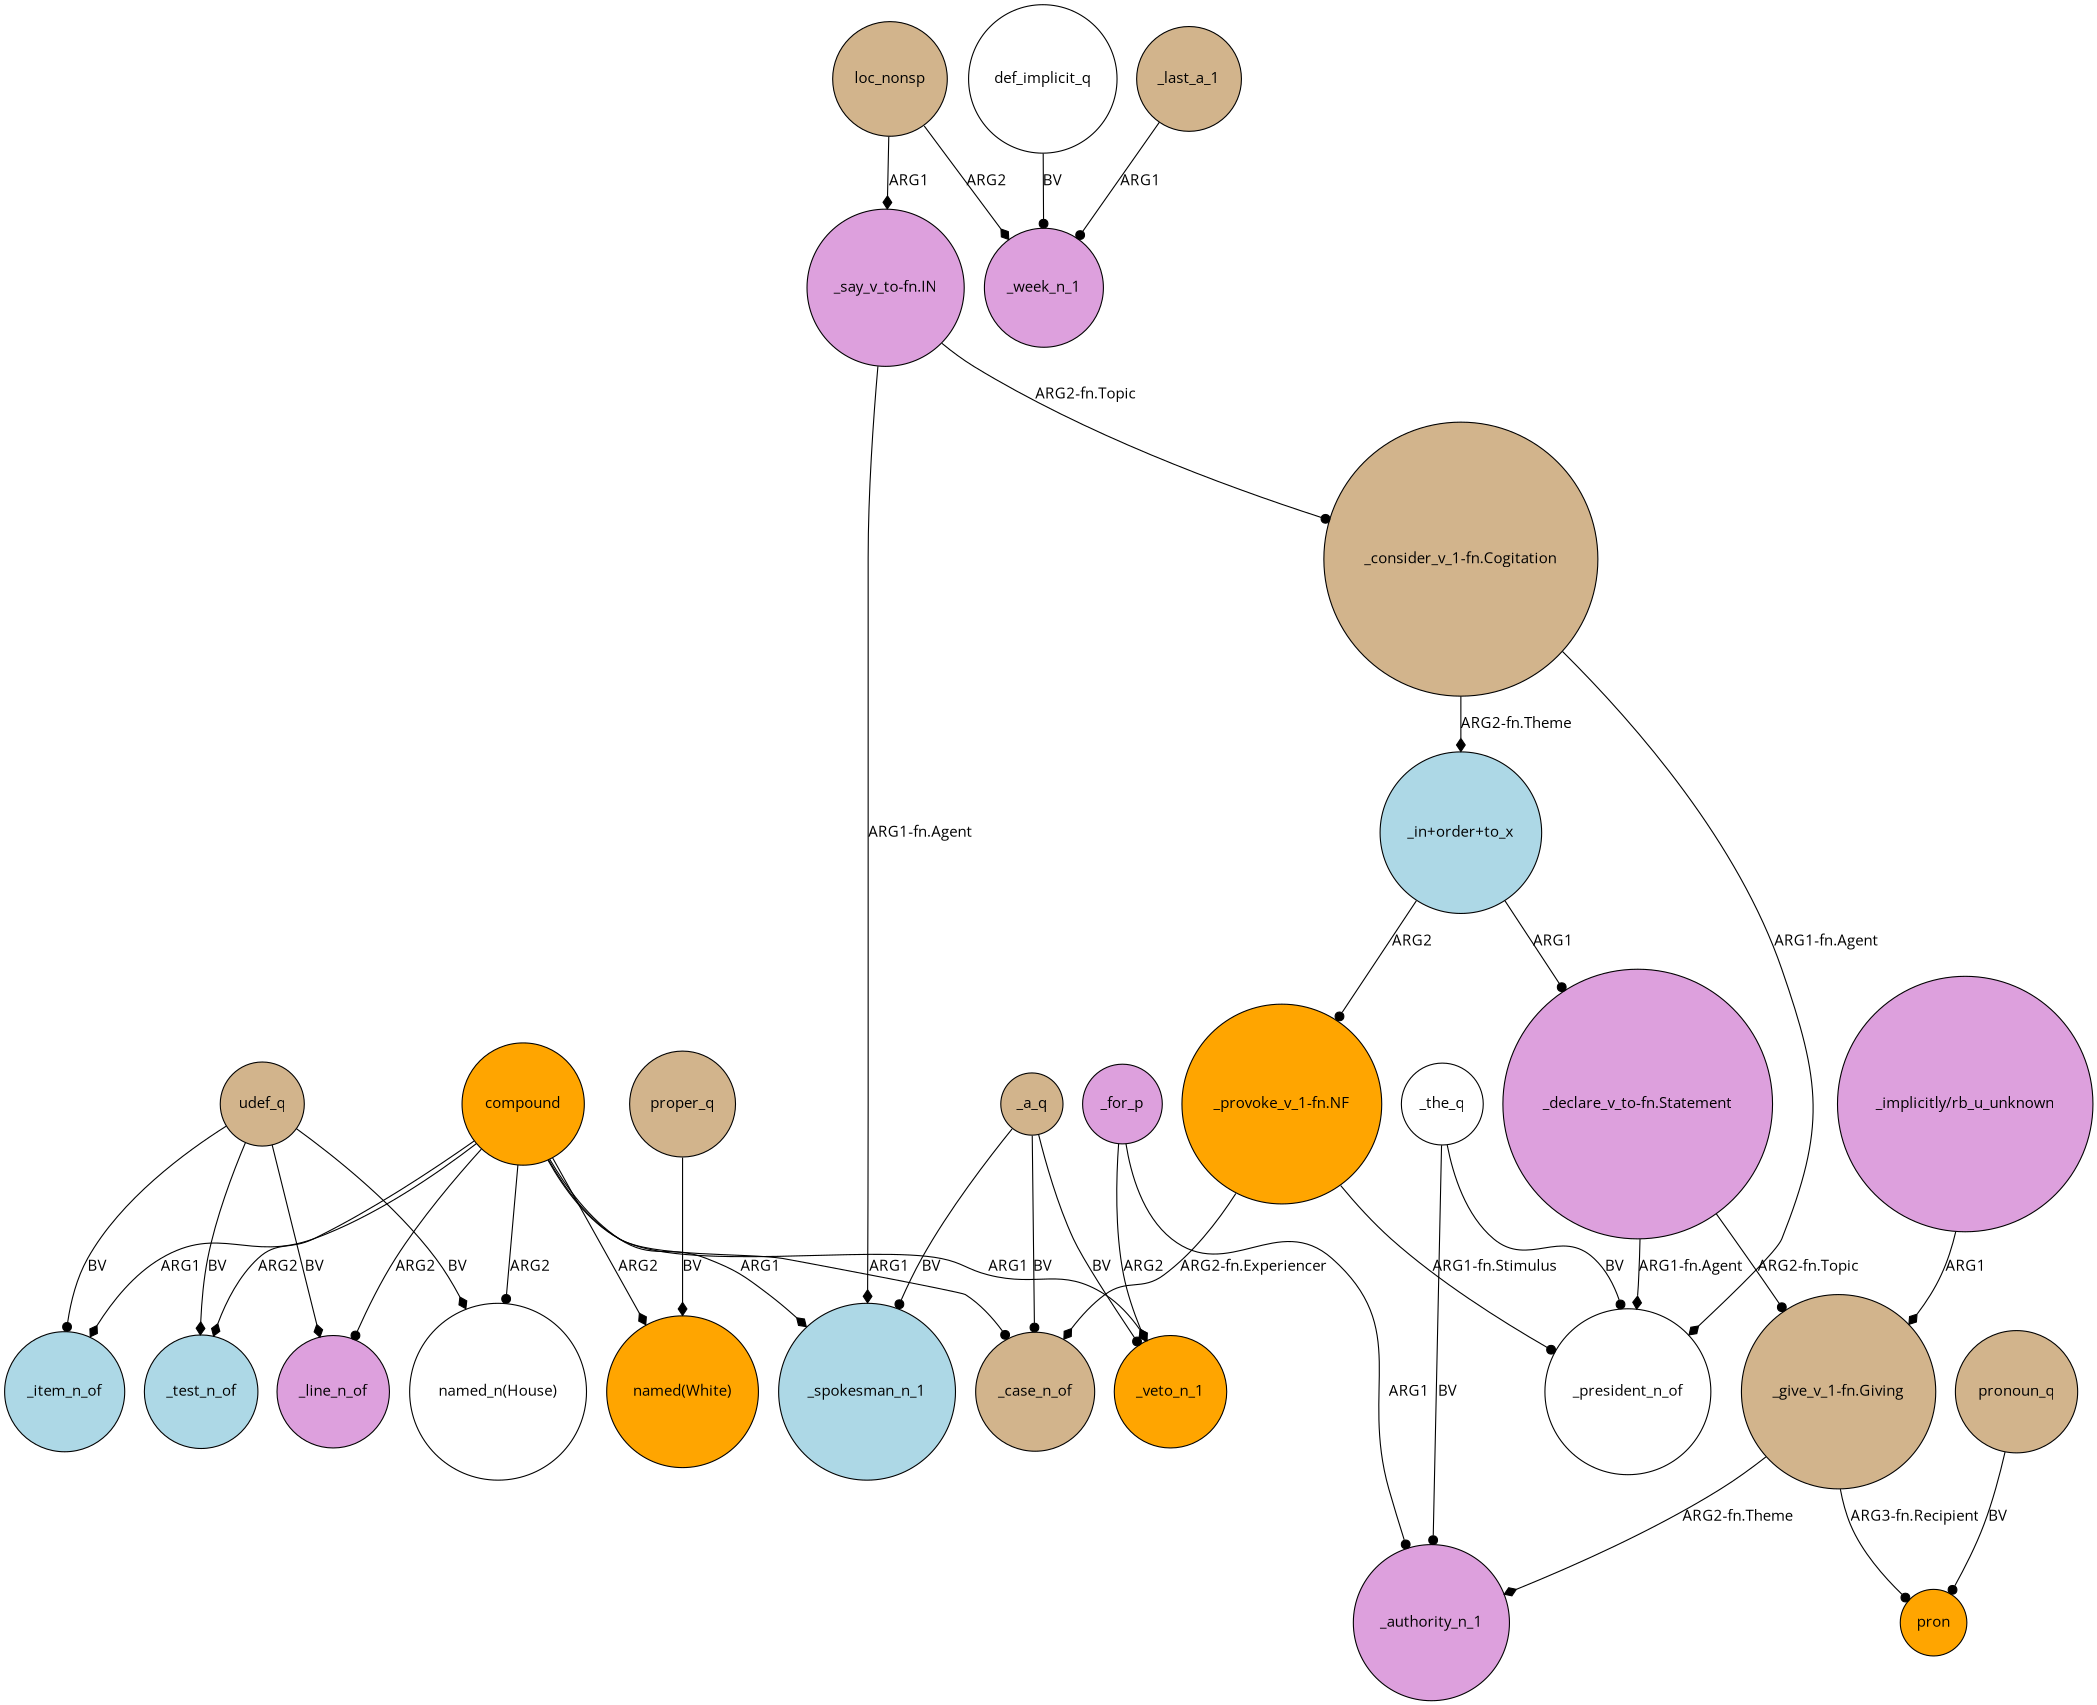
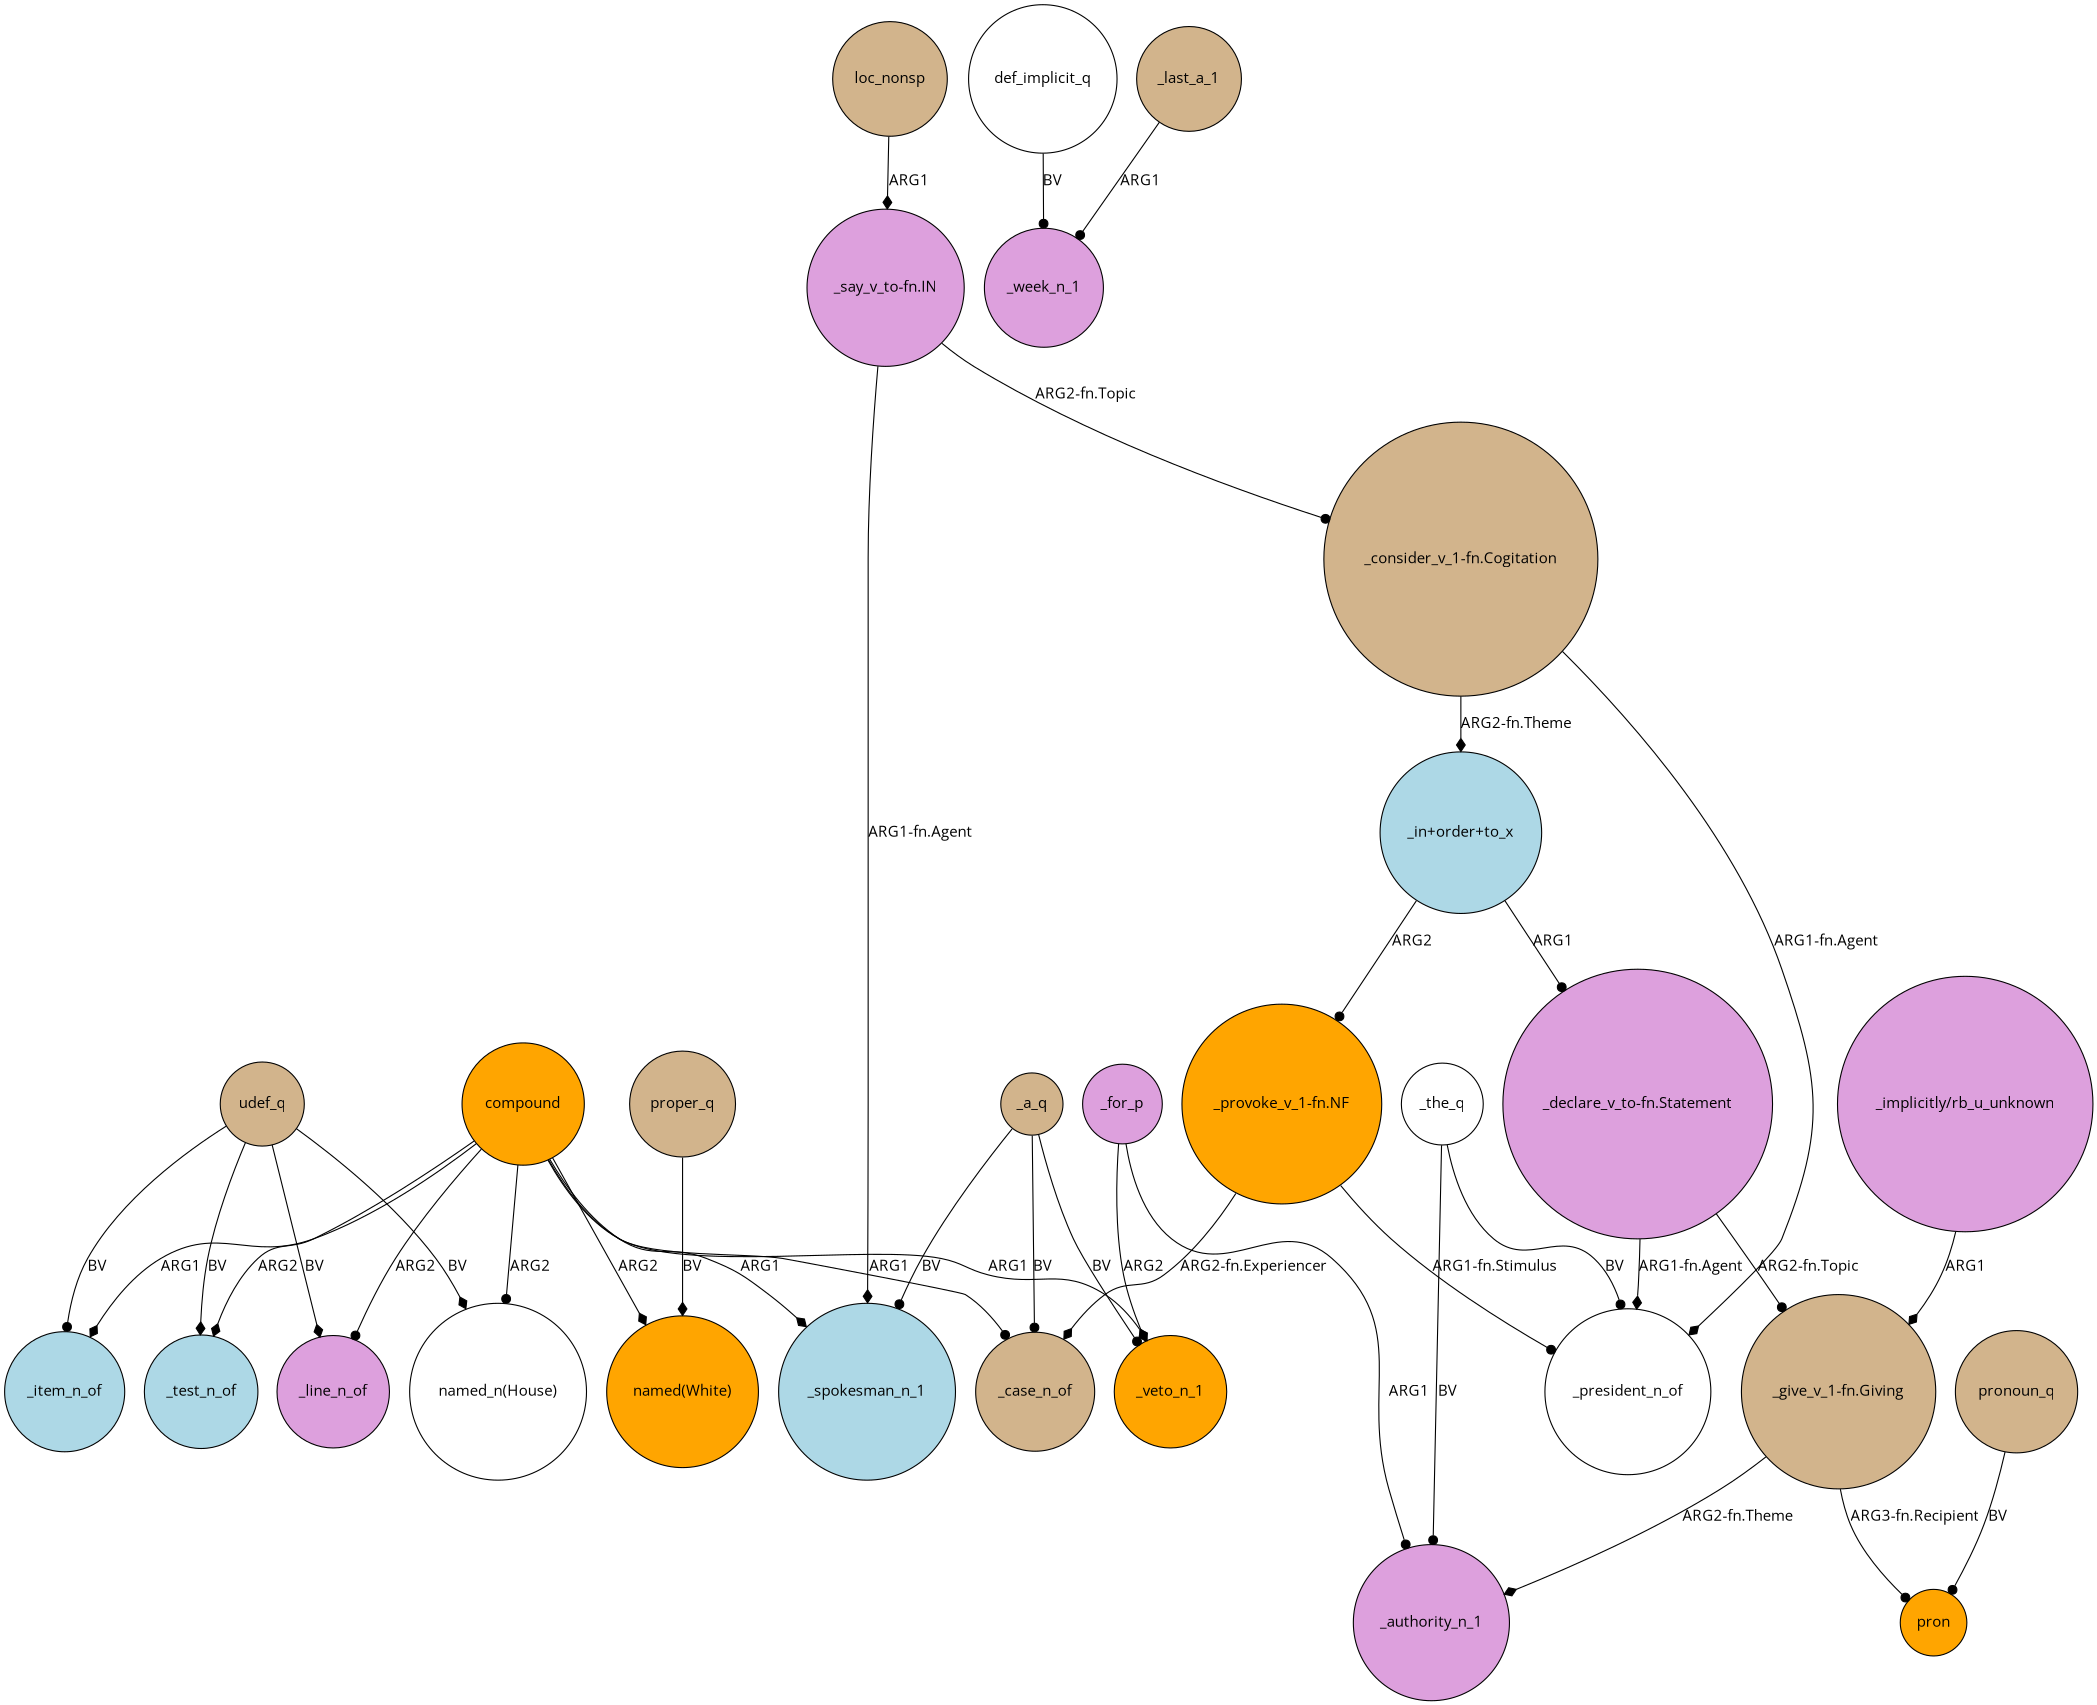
  digraph {
    fontname="Open Sans"
    node [fillcolor=tan fontname="Open Sans" shape=circle style=filled]
    edge [arrowhead=diamond fontname="Open Sans"]
    "named_n(House)" [fillcolor=white]
    udef_q
    _line_n_of [fillcolor=plum]
    _test_n_of [fillcolor=lightblue]
    _item_n_of [fillcolor=lightblue]
    compound [fillcolor=orange]
    _case_n_of
    "named(White)" [fillcolor=orange]
    _veto_n_1 [fillcolor=orange]
    _spokesman_n_1 [fillcolor=lightblue]
    def_implicit_q [fillcolor=white]
    _week_n_1 [fillcolor=plum]
    _the_q [fillcolor=white]
    _authority_n_1 [fillcolor=plum]
    _president_n_of [fillcolor=white]
    "_consider_v_1-fn.Cogitation"
    "_in+order+to_x" [fillcolor=lightblue]
    "_provoke_v_1-fn.NF" [fillcolor=orange]
    "_declare_v_to-fn.Statement" [fillcolor=plum]
    "_give_v_1-fn.Giving"
    _a_q
    _for_p [fillcolor=plum]
    pron [fillcolor=orange]
    "_say_v_to-fn.IN" [fillcolor=plum]
    proper_q
    pronoun_q
    loc_nonsp
    _last_a_1
    "_implicitly/rb_u_unknown" [fillcolor=plum]
    udef_q -> "named_n(House)" [label=BV]
    udef_q -> _line_n_of [label=BV]
    udef_q -> _test_n_of [label=BV]
    udef_q -> _item_n_of [arrowhead=dot label=BV]
    compound -> "named_n(House)" [arrowhead=dot label=ARG2]
    compound -> _line_n_of [arrowhead=dot label=ARG2]
    compound -> _test_n_of [label=ARG2]
    compound -> _item_n_of [label=ARG1]
    compound -> _case_n_of [arrowhead=dot label=ARG1]
    compound -> "named(White)" [label=ARG2]
    compound -> _veto_n_1 [label=ARG1]
    compound -> _spokesman_n_1 [label=ARG1]
    def_implicit_q -> _week_n_1 [arrowhead=dot label=BV]
    _the_q -> _authority_n_1 [arrowhead=dot label=BV]
    _the_q -> _president_n_of [arrowhead=dot label=BV]
    "_consider_v_1-fn.Cogitation" -> _president_n_of [label="ARG1-fn.Agent"]
    "_consider_v_1-fn.Cogitation" -> "_in+order+to_x" [label="ARG2-fn.Theme"]
    "_in+order+to_x" -> "_provoke_v_1-fn.NF" [arrowhead=dot label=ARG2]
    "_in+order+to_x" -> "_declare_v_to-fn.Statement" [arrowhead=dot label=ARG1]
    "_provoke_v_1-fn.NF" -> _case_n_of [label="ARG2-fn.Experiencer"]
    "_provoke_v_1-fn.NF" -> _president_n_of [arrowhead=dot label="ARG1-fn.Stimulus"]
    "_declare_v_to-fn.Statement" -> _president_n_of [label="ARG1-fn.Agent"]
    "_declare_v_to-fn.Statement" -> "_give_v_1-fn.Giving" [arrowhead=dot label="ARG2-fn.Topic"]
    "_give_v_1-fn.Giving" -> _authority_n_1 [label="ARG2-fn.Theme"]
    "_give_v_1-fn.Giving" -> pron [arrowhead=dot label="ARG3-fn.Recipient"]
    _a_q -> _case_n_of [arrowhead=dot label=BV]
    _a_q -> _veto_n_1 [arrowhead=dot label=BV]
    _a_q -> _spokesman_n_1 [arrowhead=dot label=BV]
    _for_p -> _veto_n_1 [label=ARG2]
    _for_p -> _authority_n_1 [arrowhead=dot label=ARG1]
    "_say_v_to-fn.IN" -> _spokesman_n_1 [label="ARG1-fn.Agent"]
    "_say_v_to-fn.IN" -> "_consider_v_1-fn.Cogitation" [arrowhead=dot label="ARG2-fn.Topic"]
    proper_q -> "named(White)" [label=BV]
    pronoun_q -> pron [arrowhead=dot label=BV]
-   loc_nonsp -> _week_n_1 [label=ARG2]
    loc_nonsp -> "_say_v_to-fn.IN" [label=ARG1]
    _last_a_1 -> _week_n_1 [arrowhead=dot label=ARG1]
    "_implicitly/rb_u_unknown" -> "_give_v_1-fn.Giving" [label=ARG1]
  }
